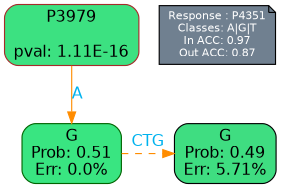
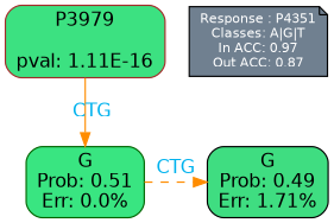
  digraph {
    ranksep=equally
    splines=polylines
    node [color=black fontname=helvetica shape=box style="filled, rounded"]
    edge [color=darkorange fontcolor=deepskyblue2 fontname=helvetica]
    n1 [color=darkgreen fillcolor="#39e581" label="G\nProb: 0.51\nErr: 0.0%"]
-   n2 [fillcolor="#3fdd81" label="G\nProb: 0.49\nErr: 5.71%"]
+   n2 [fillcolor="#3fdd81" label="G\nProb: 0.49\nErr: 1.71%"]
    n3 [align=left fillcolor=slategray fontcolor=white fontsize=10 label="Response : P4351\nClasses: A|G|T\nIn ACC: 0.97\nOut ACC: 0.87\n" shape=note style=filled]
    n4 [color=brown fillcolor="#3ce181" label="P3979\n\npval: 1.11E-16"]
    subgraph sub_1 {
      rank=same
      n1
      n2
    }
    subgraph sub_2 {
      rank=same
      n3
      n4
    }
    n1 -> n2 [label=CTG style=dashed]
-   n4 -> n1 [label=A style=solid]
+   n4 -> n1 [label=CTG style=solid]
  }
